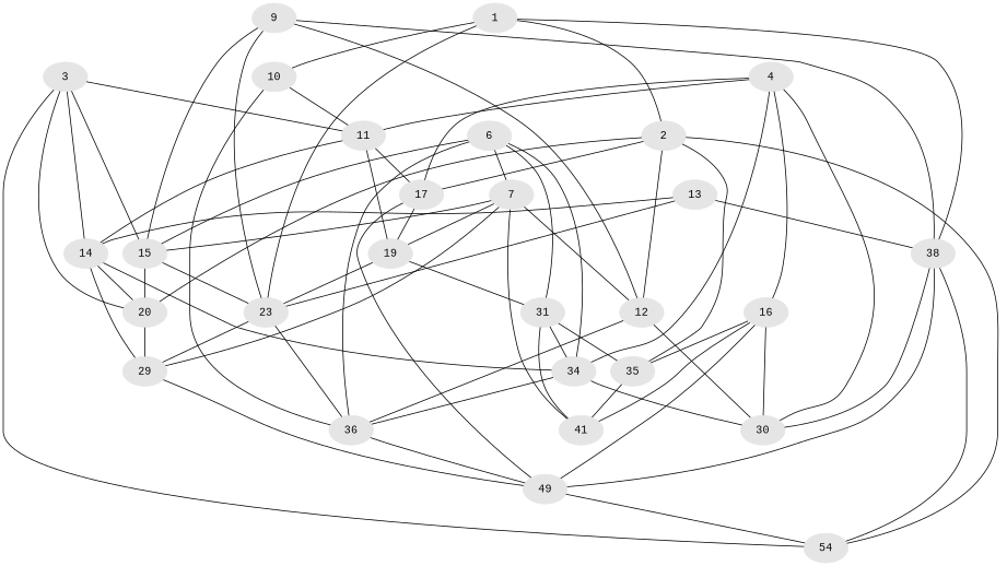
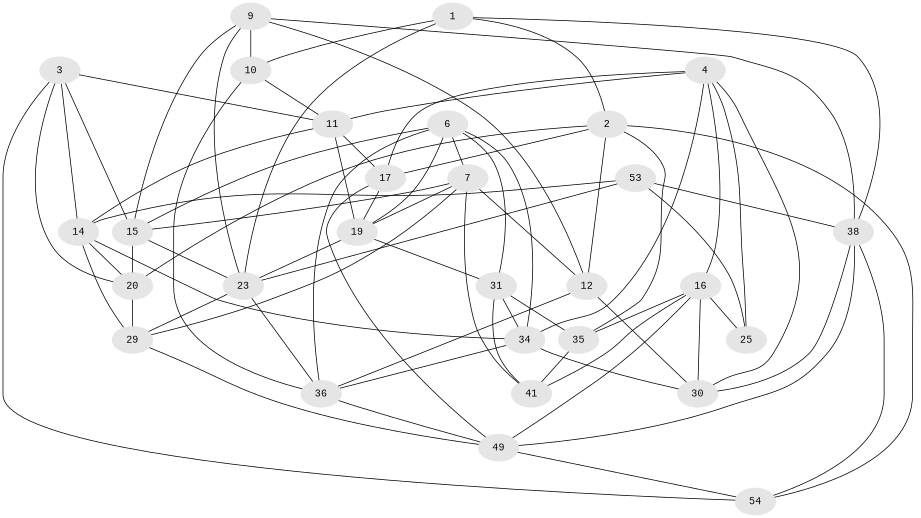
  graph {
    fontname="Liberation Mono"
    node [color=gray90 fontname="Liberation Mono" style=filled]
    edge [fontname="Liberation Mono"]
    2 [super="+28"]
    12 [super="+50"]
    17
    20
    35
    n6 [label=54]
    1
    10 [super="+21"]
    23 [super="+27"]
    38 [super="+48"]
    11 [super="+22"]
    36 [super="+49"]
    29 [super="+43"]
    n14 [label=30 super="+47"]
    n15 [label=49 super="+46"]
    19 [super="+26"]
    41
    3 [super="+5"]
    14 [super="+45"]
    15 [super="+24"]
    n21 [label=34 super="+34"]
    4 [super="+32"]
    16 [super="+18"]
+   25
    6 [super="+8"]
    7 [super="+39"]
    31 [super="+37"]
    9 [super="+30"]
-   13
+   13 [label=53]
    2 -- 12
    2 -- 17
    2 -- 20
    2 -- 35
    2 -- n6
    12 -- 36
    12 -- n14 [weight=2]
    17 -- n15
    17 -- 19
    20 -- 29
    35 -- 41
    1 -- 2
    1 -- 10
    1 -- 23
    1 -- 38
    10 -- 11
    10 -- 36
    23 -- 36
    23 -- 29
    38 -- n6
    38 -- n14
    38 -- n15
    11 -- 17
    11 -- 19
    11 -- 14
    36 -- n15
    29 -- n15
    n15 -- n6
    19 -- 23
    19 -- 31 [weight=2]
    3 -- 20
    3 -- n6
    3 -- 11
    3 -- 14
    3 -- 15
    14 -- 20
    14 -- 29
    14 -- n21
    15 -- 20
    15 -- 23
    n21 -- 36
    n21 -- n14
    4 -- 17
    4 -- 11
    4 -- n14
    4 -- n21
    4 -- 16
+   4 -- 25
    16 -- 35
    16 -- n14
    16 -- n15
    16 -- 41
+   16 -- 25
    6 -- 36
+   6 -- 19
    6 -- 15
    6 -- n21
    6 -- 7
    6 -- 31
    7 -- 12
    7 -- 29
    7 -- 19
    7 -- 41
    7 -- 15
    31 -- 35
    31 -- 41
    31 -- n21
    9 -- 12
+   9 -- 10 [weight=2]
    9 -- 23
    9 -- 38
    9 -- 15
    13 -- 23
    13 -- 38
    13 -- 14
+   13 -- 25
  }
